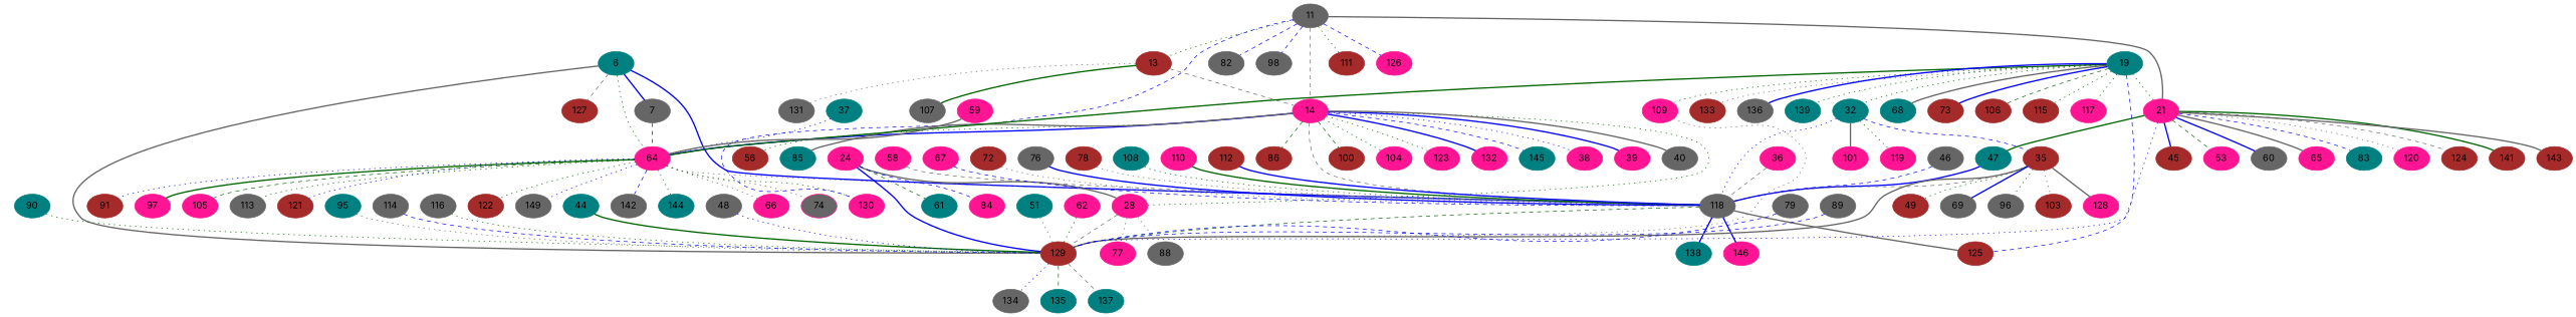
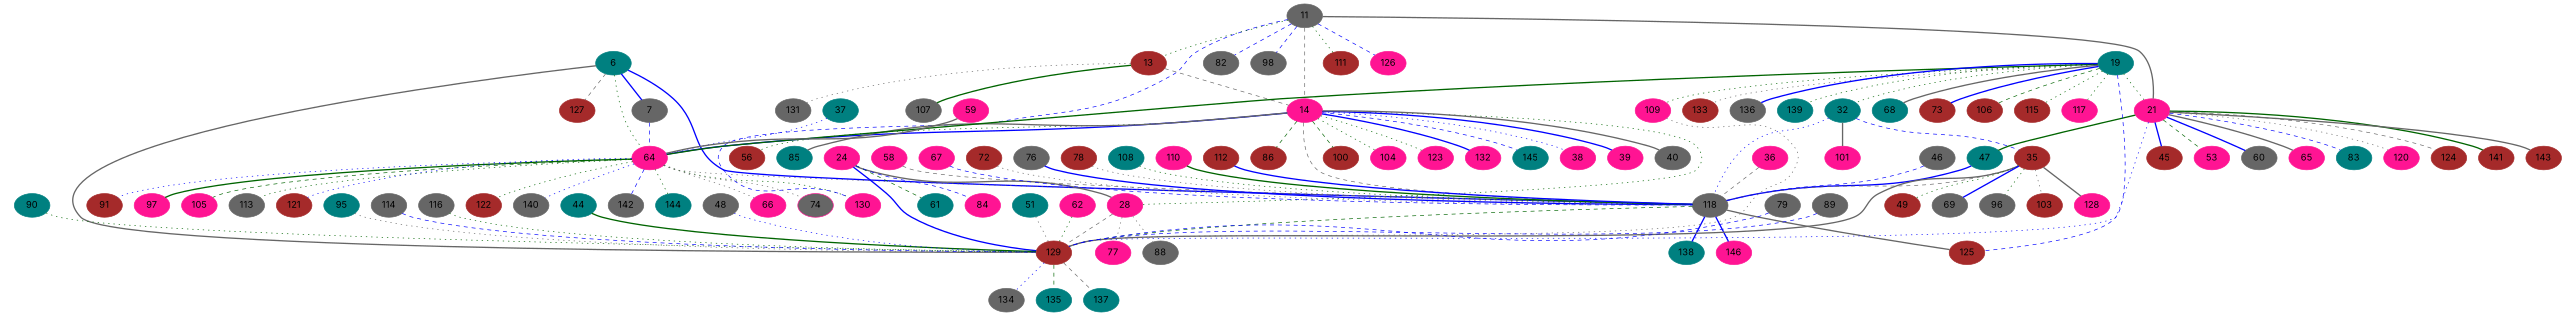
  graph {
    fontname=Inter
    node [color=deeppink fontname=Inter style=filled]
    edge [color=blue fontname=Inter style=dotted]
    6 [color=teal super="+4"]
    7 [color=gray40 super="+3"]
    64 [super="+5"]
    118 [color=gray40 super="+102+99+92"]
    127 [color=brown]
    129 [color=brown super="+27"]
    130
    66
    74 [fillcolor=gray40]
    91 [color=brown]
    97 [super="+71"]
    105
    113 [color=gray40]
    121 [color=brown]
    122 [color=brown]
-   140 [color=gray40 label=149]
+   140 [color=gray40]
    142 [color=gray40 super="+93"]
    144 [color=teal super="+50+94"]
    125 [color=brown]
    138 [color=teal]
    146
    134 [color=gray40]
    135 [color=teal]
    137 [color=teal]
    11 [color=gray40 super="+10"]
    13 [color=brown super="+8"]
    14 [super="+12+9"]
    21 [super="+20"]
    n29 [color=gray40 label=82 super="+41"]
    98 [color=gray40]
    111 [color=brown]
    126
    107 [color=gray40]
    131 [color=gray40]
    28 [super="+25"]
    38
    39
    40 [color=gray40]
    56 [color=brown]
    85 [color=teal]
    86 [color=brown]
    100 [color=brown]
    104
    123
    132
    145 [color=teal]
    45 [color=brown]
    47 [color=teal]
    53
    60 [color=gray40]
    65
    83 [color=teal]
    120
    124 [color=brown]
    141 [color=brown]
    143 [color=brown super="+70"]
    77
    88 [color=gray40]
    19 [color=teal super="+18+17"]
    32 [color=teal super="+31"]
    68 [color=teal]
    73 [color=brown]
    106 [color=brown super="+80"]
    109
    115 [color=brown]
    117 [super="+52"]
    133 [color=brown super="+63"]
    136 [color=gray40 super="+87"]
    139 [color=teal]
    35 [color=brown super="+34"]
    101
-   119
    24 [super="+22"]
    61 [color=teal]
    84
    49 [color=brown]
    69 [color=gray40]
    96 [color=gray40]
    103 [color=brown super="+82"]
    128
    36
    37 [color=teal]
    44 [color=teal]
    46 [color=gray40]
    48 [color=gray40]
    51 [color=teal]
    58
    59
    62 [super="+55"]
    67
    72 [color=brown]
    76 [color=gray40]
    78 [color=brown super="+54"]
    79 [color=gray40 super="+75"]
    89 [color=gray40]
    90 [color=teal]
    95 [color=teal]
    108 [color=teal]
    110 [super="+81"]
    112 [color=brown]
    114 [color=gray40]
    116 [color=gray40]
    6 -- 7 [style=bold weight=4]
    6 -- 64 [color=darkgreen weight=6]
    6 -- 118 [style=bold]
    6 -- 127 [color=gray40 style=dashed]
    6 -- 129 [color=gray40 style=bold]
    7 -- 64 [style=dashed weight=6]
    64 -- 118 [color=gray40]
    64 -- 130 [color=darkgreen]
    64 -- 66 [color=gray40]
    64 -- 74 [color=gray40]
    64 -- 91
    64 -- 97 [color=darkgreen style=bold]
    64 -- 105 [color=darkgreen style=dashed]
    64 -- 113 [color=darkgreen]
    64 -- 121
    64 -- 122 [color=darkgreen]
    64 -- 140
    64 -- 142 [style=dashed]
    64 -- 144 [color=darkgreen]
    118 -- 129 [color=darkgreen style=dashed weight=2]
    118 -- 125 [color=gray40 style=bold]
    118 -- 138 [style=bold]
    118 -- 146 [style=bold]
    129 -- 134
    129 -- 135 [color=darkgreen style=dashed]
    129 -- 137 [color=gray40 style=dashed]
    11 -- 130 [style=dashed]
    11 -- 13 [color=darkgreen weight=4]
    11 -- 14 [color=gray40 style=dashed weight=6]
    11 -- 21 [color=gray40 style=bold]
    11 -- n29 [style=dashed]
    11 -- 98 [style=dashed]
    11 -- 111 [color=darkgreen]
    11 -- 126 [style=dashed]
    13 -- 14 [color=gray40 style=dashed weight=6]
    13 -- 107 [color=darkgreen style=bold]
    13 -- 131 [color=gray40]
    14 -- 64 [style=bold]
    14 -- 118 [color=gray40 style=dashed weight=2]
    14 -- 28 [color=darkgreen]
    14 -- 38
    14 -- 39 [style=bold]
    14 -- 40 [color=gray40 style=bold]
    14 -- 56 [color=darkgreen]
    14 -- 85 [color=gray40 style=bold]
    14 -- 86 [color=darkgreen style=dashed]
    14 -- 100 [color=darkgreen style=dashed]
    14 -- 104 [color=darkgreen]
    14 -- 123 [color=darkgreen]
    14 -- 132 [style=bold]
    14 -- 145 [style=dashed]
    21 -- 129
    21 -- 45 [style=bold]
    21 -- 47 [color=darkgreen style=bold]
    21 -- 53 [color=darkgreen style=dashed]
    21 -- 60 [style=bold]
    21 -- 65 [color=gray40 style=bold]
    21 -- 83 [style=dashed]
    21 -- 120 [color=gray40]
    21 -- 124 [color=gray40 style=dashed]
    21 -- 141 [color=darkgreen style=bold]
    21 -- 143 [color=gray40 style=bold]
    28 -- 129 [color=gray40 style=dashed weight=6]
    28 -- 77 [color=gray40]
    28 -- 88 [color=gray40]
    47 -- 118 [style=bold]
    19 -- 64 [color=darkgreen style=bold]
    19 -- 125 [style=dashed]
    19 -- 21 [color=darkgreen weight=12]
    19 -- 32 [color=darkgreen]
    19 -- 68 [color=gray40 style=bold]
    19 -- 73 [style=bold]
    19 -- 106 [color=darkgreen style=dashed]
    19 -- 109 [color=darkgreen]
    19 -- 115 [color=darkgreen]
    19 -- 117 [color=darkgreen]
    19 -- 133 [color=gray40]
    19 -- 136 [style=bold]
    19 -- 139 [color=darkgreen]
    32 -- 118 [weight=7]
    32 -- 35 [style=dashed weight=4]
    32 -- 101 [color=gray40 style=bold]
-   32 -- 119 [color=darkgreen]
    109 -- 129 [color=gray40]
    35 -- 118 [color=gray40 style=dashed weight=7]
    35 -- 129 [color=gray40 style=bold]
    35 -- 49 [color=darkgreen]
    35 -- 69 [style=bold]
    35 -- 96 [color=darkgreen]
    35 -- 103 [color=gray40]
    35 -- 128 [color=gray40 style=bold]
    24 -- 129 [style=bold weight=6]
    24 -- 28 [color=gray40 style=bold weight=4]
    24 -- 61 [color=darkgreen style=dashed]
    24 -- 84 [style=dashed]
    36 -- 118 [color=gray40 style=dashed]
    37 -- 64
    44 -- 129 [color=darkgreen style=bold]
    46 -- 118 [style=dashed]
    48 -- 129
    51 -- 129 [color=gray40]
    58 -- 118 [color=gray40 style=dashed]
    59 -- 64 [color=gray40 style=bold]
    62 -- 129 [color=darkgreen]
    67 -- 118 [style=dashed]
    72 -- 118 [color=gray40]
    76 -- 118 [style=bold]
    78 -- 118 [color=gray40]
    79 -- 129 [style=dashed]
    89 -- 129 [style=dashed]
    90 -- 129 [color=darkgreen]
    95 -- 129 [color=gray40]
    108 -- 118 [color=darkgreen]
    110 -- 118 [color=darkgreen style=bold]
    112 -- 118 [style=bold]
    114 -- 129 [style=dashed]
    116 -- 129 [color=darkgreen]
  }
